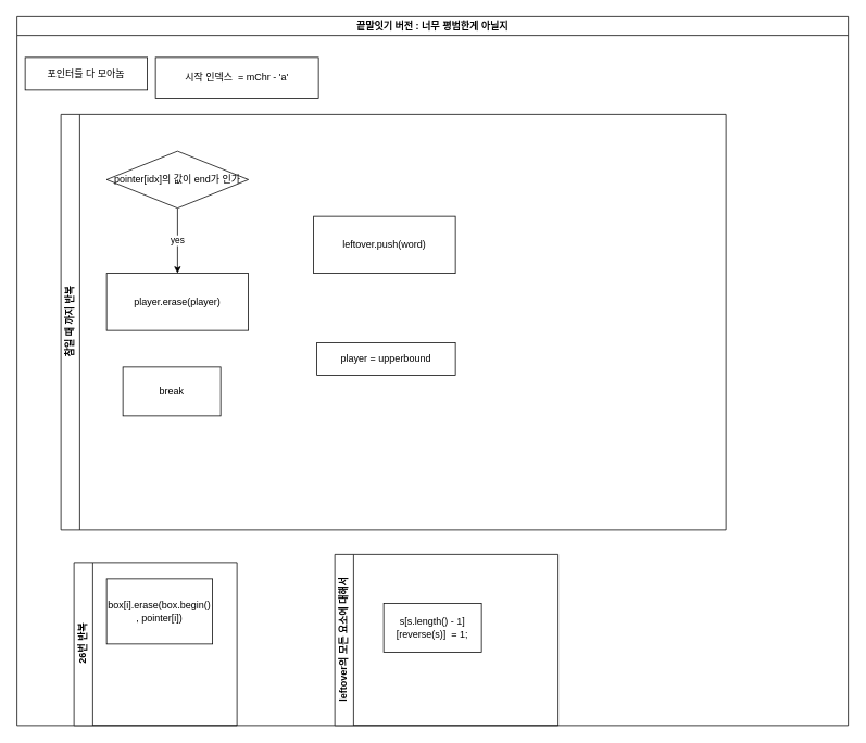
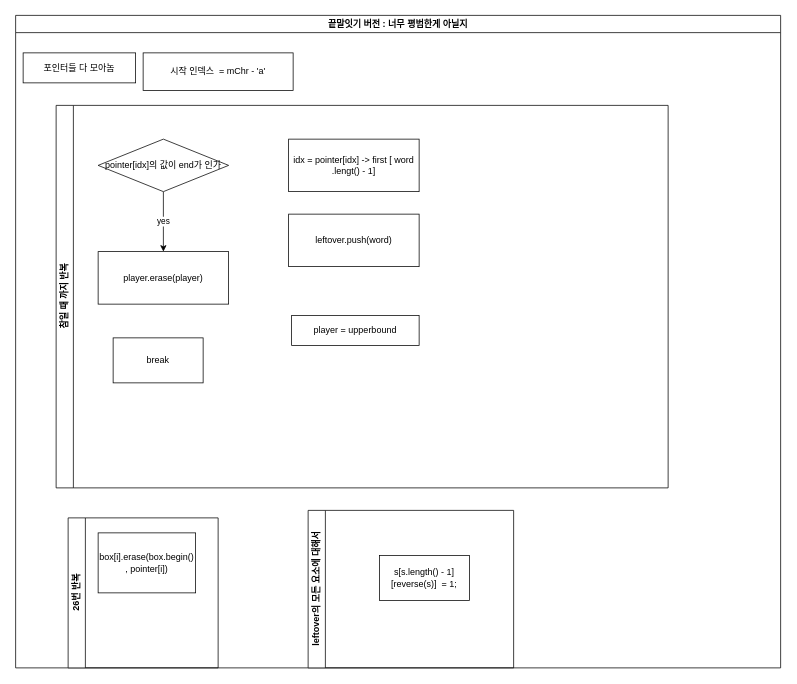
  <mxCell id="0" />
  <mxCell id="1" parent="0" />
  <mxCell id="2" value="끝말잇기 버전 : 너무 평범한게 아닐지" style="swimlane;whiteSpace=wrap;html=1;" vertex="1" parent="1"><mxGeometry x="20" y="20" width="1020" height="870" as="geometry" /></mxCell>
  <mxCell id="3" value="포인터들 다 모아놈" style="rounded=0;whiteSpace=wrap;html=1;" vertex="1" parent="2"><mxGeometry x="10" y="50" width="150" height="40" as="geometry" /></mxCell>
  <mxCell id="4" value="참일 때 까지 반복" style="swimlane;horizontal=0;whiteSpace=wrap;html=1;" vertex="1" parent="2"><mxGeometry x="54" y="120" width="816" height="510" as="geometry" /></mxCell>
  <mxCell id="5" value="yes" style="edgeStyle=orthogonalEdgeStyle;rounded=0;orthogonalLoop=1;jettySize=auto;html=1;" edge="1" parent="4" source="6" target="7"><mxGeometry relative="1" as="geometry" /></mxCell>
  <mxCell id="6" value="pointer[idx]의 값이 end가 인가" style="rhombus;whiteSpace=wrap;html=1;" vertex="1" parent="4"><mxGeometry x="56" y="45" width="174" height="70" as="geometry" /></mxCell>
  <mxCell id="7" value="player.erase(player)" style="whiteSpace=wrap;html=1;rounded=0;" vertex="1" parent="4"><mxGeometry x="56" y="195" width="174" height="70" as="geometry" /></mxCell>
- <mxCell id="9" value="leftover.push(word)" style="whiteSpace=wrap;html=1;rounded=0;" vertex="1" parent="4"><mxGeometry x="310" y="125" width="174" height="70" as="geometry" /></mxCell>
+ <mxCell id="8" value="idx = pointer[idx] -&amp;gt; first [ word .lengt() - 1]" style="whiteSpace=wrap;html=1;rounded=0;" vertex="1" parent="4"><mxGeometry x="310" y="45" width="174" height="70" as="geometry" /></mxCell>
+ <mxCell id="9" value="leftover.push(word)" style="whiteSpace=wrap;html=1;rounded=0;" vertex="1" parent="4"><mxGeometry x="310" y="145" width="174" height="70" as="geometry" /></mxCell>
  <mxCell id="10" value="break" style="rounded=0;whiteSpace=wrap;html=1;" vertex="1" parent="4"><mxGeometry x="76" y="310" width="120" height="60" as="geometry" /></mxCell>
  <mxCell id="11" value="player = upperbound" style="whiteSpace=wrap;html=1;" vertex="1" parent="4"><mxGeometry x="314" y="280" width="170" height="40" as="geometry" /></mxCell>
  <mxCell id="12" value="시작 인덱스&amp;nbsp; = mChr - 'a'" style="rounded=0;whiteSpace=wrap;html=1;" vertex="1" parent="2"><mxGeometry x="170" y="50" width="200" height="50" as="geometry" /></mxCell>
  <mxCell id="13" value="leftover의 모든 요소에 대해서" style="swimlane;horizontal=0;whiteSpace=wrap;html=1;" vertex="1" parent="2"><mxGeometry x="390" y="660" width="274" height="210" as="geometry" /></mxCell>
- <mxCell id="14" value="s[s.length() - 1][reverse(s)]&amp;nbsp; = 1;" style="rounded=0;whiteSpace=wrap;html=1;" vertex="1" parent="13"><mxGeometry x="60" y="60" width="120" height="60" as="geometry" /></mxCell>
+ <mxCell id="14" value="s[s.length() - 1][reverse(s)]&amp;nbsp; = 1;" style="rounded=0;whiteSpace=wrap;html=1;" vertex="1" parent="13"><mxGeometry x="95" y="60" width="120" height="60" as="geometry" /></mxCell>
  <mxCell id="15" value="26번 반복" style="swimlane;horizontal=0;whiteSpace=wrap;html=1;" vertex="1" parent="2"><mxGeometry x="70" y="670" width="200" height="200" as="geometry" /></mxCell>
  <mxCell id="16" value="box[i].erase(box.begin() , pointer[i])" style="rounded=0;whiteSpace=wrap;html=1;" vertex="1" parent="15"><mxGeometry x="40" y="20" width="130" height="80" as="geometry" /></mxCell>
